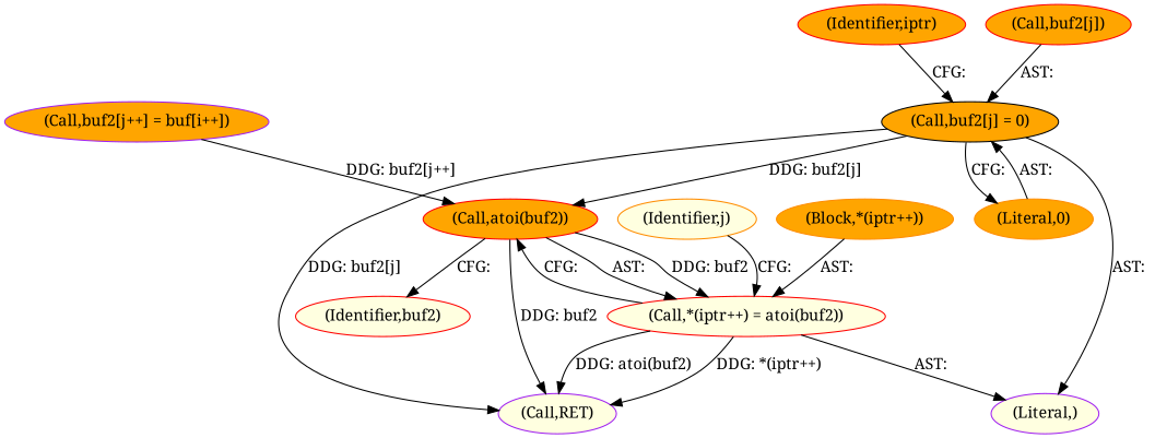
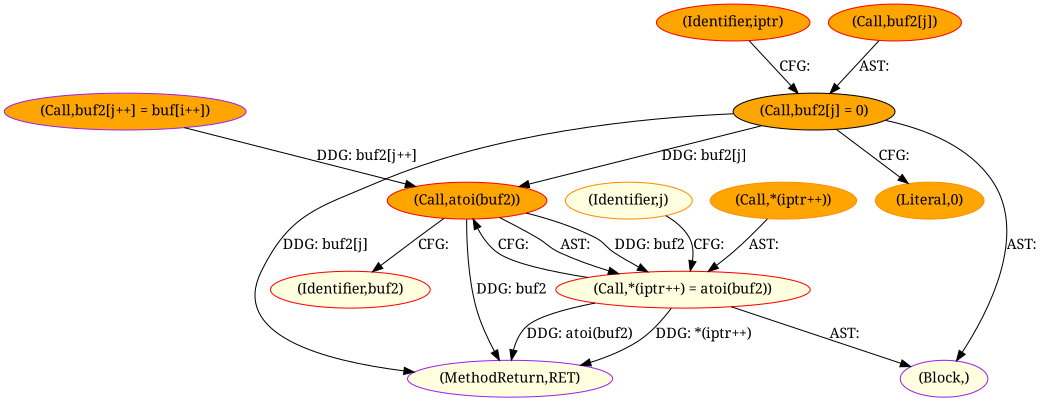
  digraph {
    fontname="Noto Serif"
    node [color=red fillcolor=orange fontname="Noto Serif" style=filled]
    edge [fontname="Noto Serif"]
    n1 [color=black label="(Call,buf2[j] = 0)"]
    n2 [label="(Call,atoi(buf2))"]
-   n3 [color=purple fillcolor=lightyellow label="(Call,RET)"]
+   n3 [color=purple fillcolor=lightyellow label="(MethodReturn,RET)"]
    n4 [color=darkorange label="(Literal,0)"]
-   n5 [color=purple fillcolor=lightyellow label="(Literal,)"]
+   n5 [color=purple fillcolor=lightyellow label="(Block,)"]
    n6 [fillcolor=lightyellow label="(Call,*(iptr++) = atoi(buf2))"]
    n7 [fillcolor=lightyellow label="(Identifier,buf2)"]
    n8 [color=darkorange fillcolor=lightyellow label="(Identifier,j)"]
    n9 [color=purple label="(Call,buf2[j++] = buf[i++])"]
    n10 [label="(Identifier,iptr)"]
-   n11 [color=darkorange label="(Block,*(iptr++))"]
+   n11 [color=darkorange label="(Call,*(iptr++))"]
    n12 [label="(Call,buf2[j])"]
    n1 -> n2 [label="DDG: buf2[j]"]
    n1 -> n3 [label="DDG: buf2[j]"]
    n1 -> n4 [label="CFG: "]
    n1 -> n5 [label="AST: "]
    n2 -> n3 [label="DDG: buf2"]
    n2 -> n6 [label="AST: "]
    n2 -> n6 [label="DDG: buf2"]
    n2 -> n7 [label="CFG: "]
-   n4 -> n1 [label="AST: "]
    n6 -> n2 [label="CFG: "]
    n6 -> n3 [label="DDG: *(iptr++)"]
    n6 -> n3 [label="DDG: atoi(buf2)"]
    n6 -> n5 [label="AST: "]
    n8 -> n6 [label="CFG: "]
    n9 -> n2 [label="DDG: buf2[j++]"]
    n10 -> n1 [label="CFG: "]
    n11 -> n6 [label="AST: "]
    n12 -> n1 [label="AST: "]
  }
